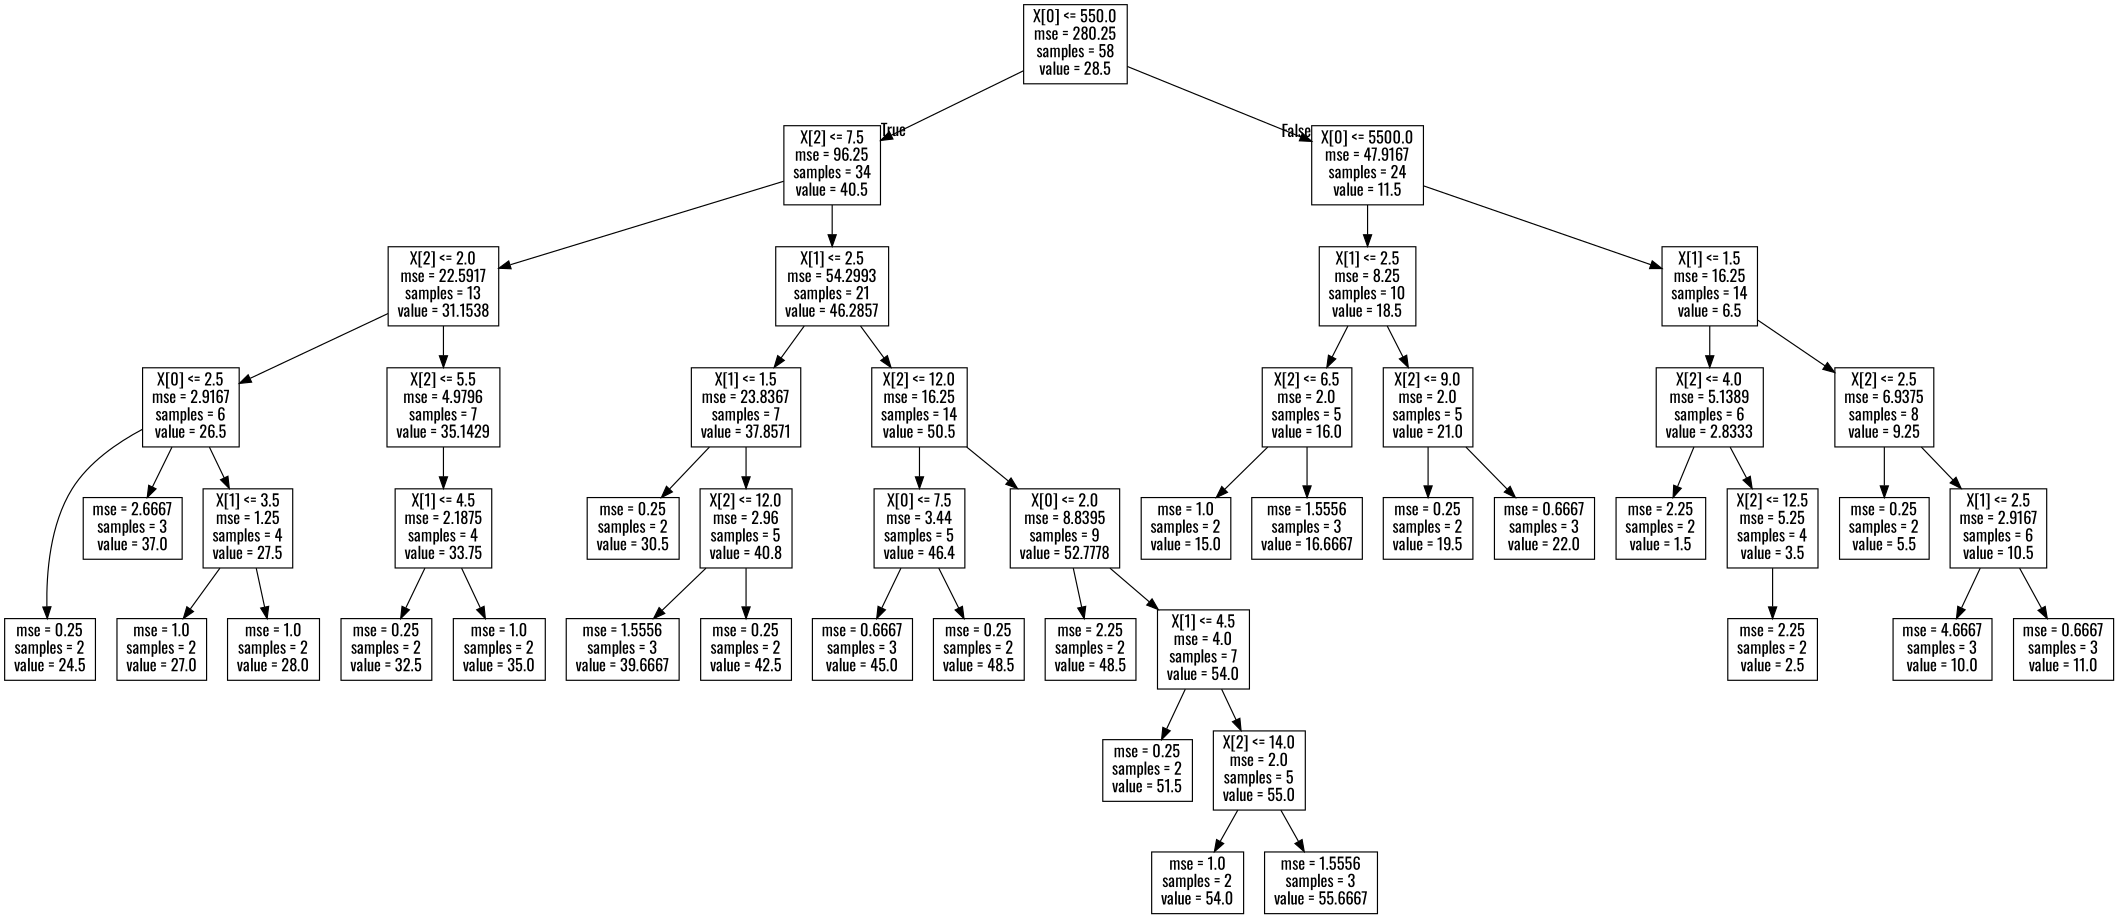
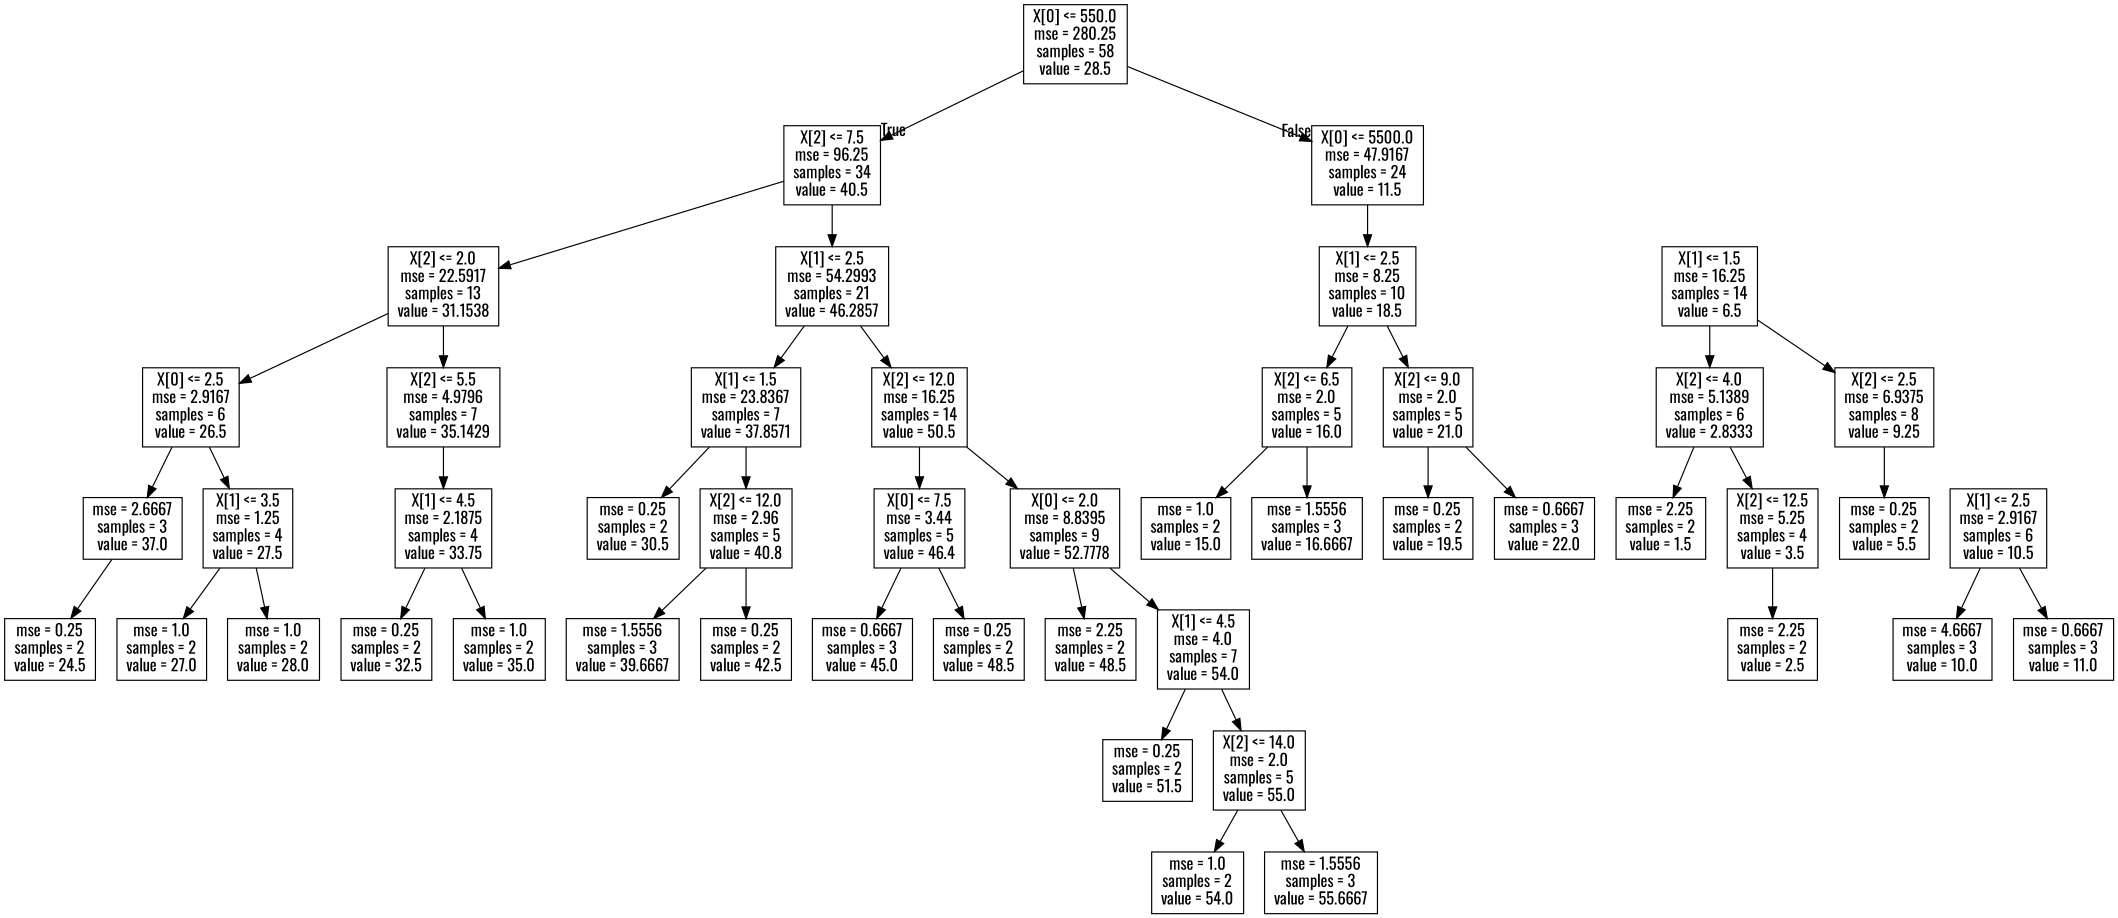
  digraph {
    fontname=Oswald
    node [fontname=Oswald shape=box]
    edge [fontname=Oswald]
    n1 [label="X[0] <= 550.0\nmse = 280.25\nsamples = 58\nvalue = 28.5"]
    n2 [label="X[2] <= 7.5\nmse = 96.25\nsamples = 34\nvalue = 40.5"]
    n3 [label="X[0] <= 5500.0\nmse = 47.9167\nsamples = 24\nvalue = 11.5"]
    n4 [label="X[2] <= 2.0\nmse = 22.5917\nsamples = 13\nvalue = 31.1538"]
    n5 [label="X[1] <= 2.5\nmse = 54.2993\nsamples = 21\nvalue = 46.2857"]
    n6 [label="X[1] <= 2.5\nmse = 8.25\nsamples = 10\nvalue = 18.5"]
    n7 [label="X[1] <= 1.5\nmse = 16.25\nsamples = 14\nvalue = 6.5"]
    n8 [label="X[0] <= 2.5\nmse = 2.9167\nsamples = 6\nvalue = 26.5"]
    n9 [label="X[2] <= 5.5\nmse = 4.9796\nsamples = 7\nvalue = 35.1429"]
    n10 [label="X[1] <= 1.5\nmse = 23.8367\nsamples = 7\nvalue = 37.8571"]
    n11 [label="X[2] <= 12.0\nmse = 16.25\nsamples = 14\nvalue = 50.5"]
    n12 [label="mse = 0.25\nsamples = 2\nvalue = 24.5"]
    n13 [label="X[1] <= 3.5\nmse = 1.25\nsamples = 4\nvalue = 27.5"]
    n14 [label="mse = 2.6667\nsamples = 3\nvalue = 37.0"]
    n15 [label="X[1] <= 4.5\nmse = 2.1875\nsamples = 4\nvalue = 33.75"]
    n16 [label="mse = 1.0\nsamples = 2\nvalue = 27.0"]
    n17 [label="mse = 1.0\nsamples = 2\nvalue = 28.0"]
    n18 [label="mse = 0.25\nsamples = 2\nvalue = 32.5"]
    n19 [label="mse = 1.0\nsamples = 2\nvalue = 35.0"]
    n20 [label="mse = 0.25\nsamples = 2\nvalue = 30.5"]
    n21 [label="X[2] <= 12.0\nmse = 2.96\nsamples = 5\nvalue = 40.8"]
    n22 [label="X[0] <= 7.5\nmse = 3.44\nsamples = 5\nvalue = 46.4"]
    n23 [label="X[0] <= 2.0\nmse = 8.8395\nsamples = 9\nvalue = 52.7778"]
    n24 [label="mse = 1.5556\nsamples = 3\nvalue = 39.6667"]
    n25 [label="mse = 0.25\nsamples = 2\nvalue = 42.5"]
    n26 [label="mse = 0.6667\nsamples = 3\nvalue = 45.0"]
    n27 [label="mse = 0.25\nsamples = 2\nvalue = 48.5"]
    n28 [label="mse = 2.25\nsamples = 2\nvalue = 48.5"]
    n29 [label="X[1] <= 4.5\nmse = 4.0\nsamples = 7\nvalue = 54.0"]
    n30 [label="mse = 0.25\nsamples = 2\nvalue = 51.5"]
    n31 [label="X[2] <= 14.0\nmse = 2.0\nsamples = 5\nvalue = 55.0"]
    n32 [label="mse = 1.0\nsamples = 2\nvalue = 54.0"]
    n33 [label="mse = 1.5556\nsamples = 3\nvalue = 55.6667"]
    n34 [label="X[2] <= 6.5\nmse = 2.0\nsamples = 5\nvalue = 16.0"]
    n35 [label="X[2] <= 9.0\nmse = 2.0\nsamples = 5\nvalue = 21.0"]
    n36 [label="X[2] <= 4.0\nmse = 5.1389\nsamples = 6\nvalue = 2.8333"]
    n37 [label="X[2] <= 2.5\nmse = 6.9375\nsamples = 8\nvalue = 9.25"]
    n38 [label="mse = 1.0\nsamples = 2\nvalue = 15.0"]
    n39 [label="mse = 1.5556\nsamples = 3\nvalue = 16.6667"]
    n40 [label="mse = 0.25\nsamples = 2\nvalue = 19.5"]
    n41 [label="mse = 0.6667\nsamples = 3\nvalue = 22.0"]
    n42 [label="mse = 2.25\nsamples = 2\nvalue = 1.5"]
    n43 [label="X[2] <= 12.5\nmse = 5.25\nsamples = 4\nvalue = 3.5"]
    n44 [label="mse = 0.25\nsamples = 2\nvalue = 5.5"]
    n45 [label="X[1] <= 2.5\nmse = 2.9167\nsamples = 6\nvalue = 10.5"]
    n46 [label="mse = 2.25\nsamples = 2\nvalue = 2.5"]
    n47 [label="mse = 4.6667\nsamples = 3\nvalue = 10.0"]
    n48 [label="mse = 0.6667\nsamples = 3\nvalue = 11.0"]
    n1 -> n2 [headlabel=True labelangle=45 labeldistance=2.5]
    n1 -> n3 [headlabel=False labelangle=-45 labeldistance=2.5]
    n2 -> n4
    n2 -> n5
    n3 -> n6
-   n3 -> n7
    n4 -> n8
    n4 -> n9
    n5 -> n10
    n5 -> n11
    n6 -> n34
    n6 -> n35
    n7 -> n36
    n7 -> n37
-   n8 -> n12
+   n14 -> n12
    n8 -> n13
    n8 -> n14
    n9 -> n15
    n10 -> n20
    n10 -> n21
    n11 -> n22
    n11 -> n23
    n13 -> n16
    n13 -> n17
    n15 -> n18
    n15 -> n19
    n21 -> n24
    n21 -> n25
    n22 -> n26
    n22 -> n27
    n23 -> n28
    n23 -> n29
    n29 -> n30
    n29 -> n31
    n31 -> n32
    n31 -> n33
    n34 -> n38
    n34 -> n39
    n35 -> n40
    n35 -> n41
    n36 -> n42
    n36 -> n43
    n37 -> n44
-   n37 -> n45
    n43 -> n46
    n45 -> n47
    n45 -> n48
  }
